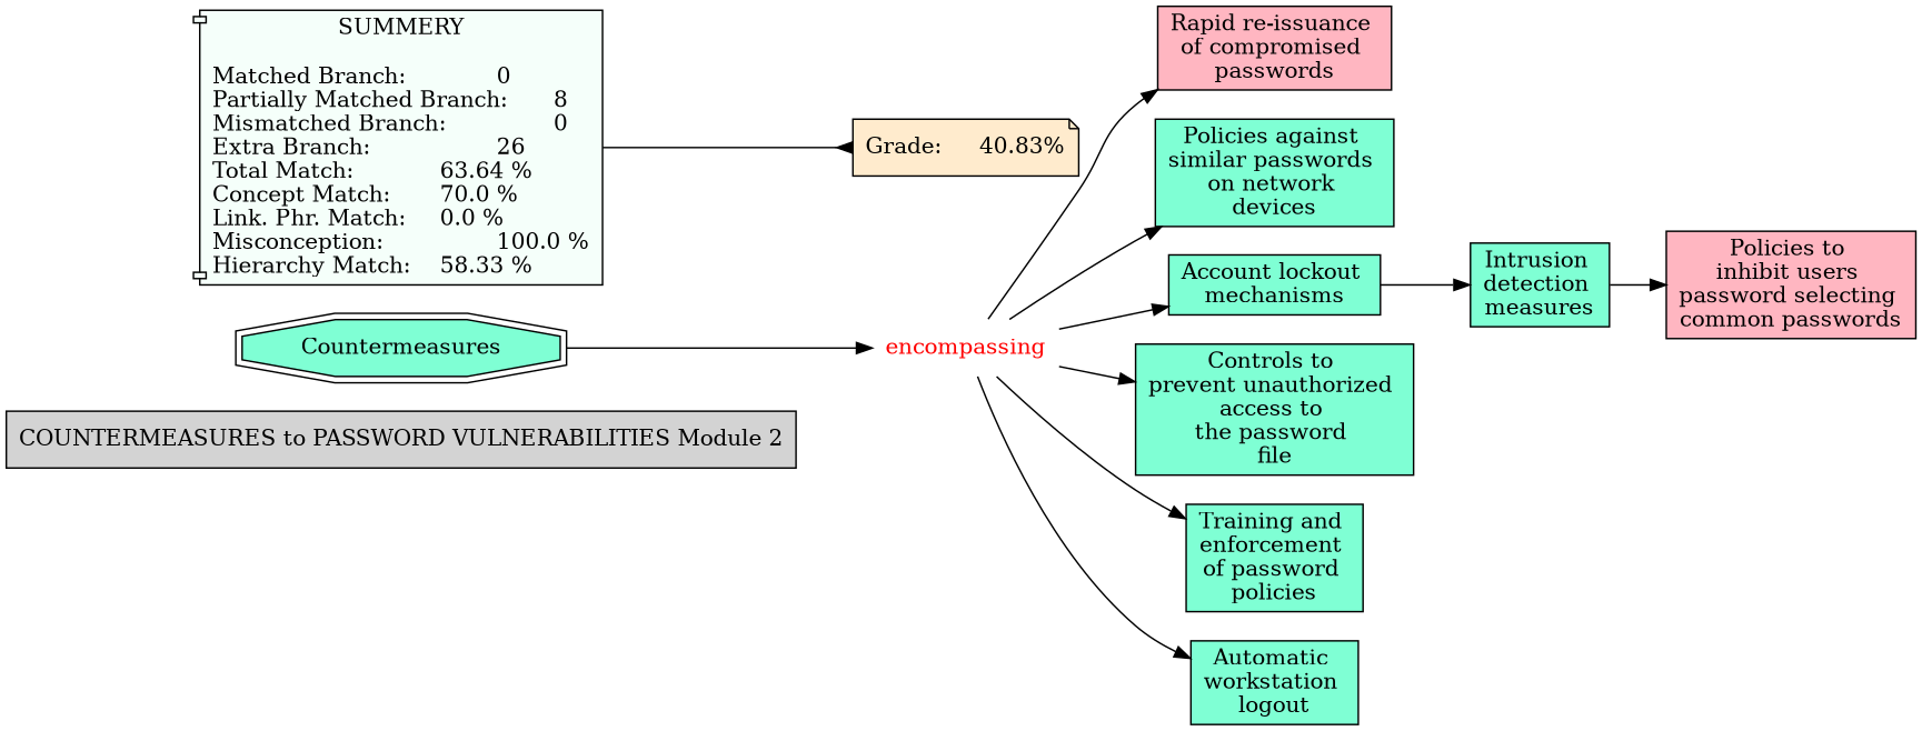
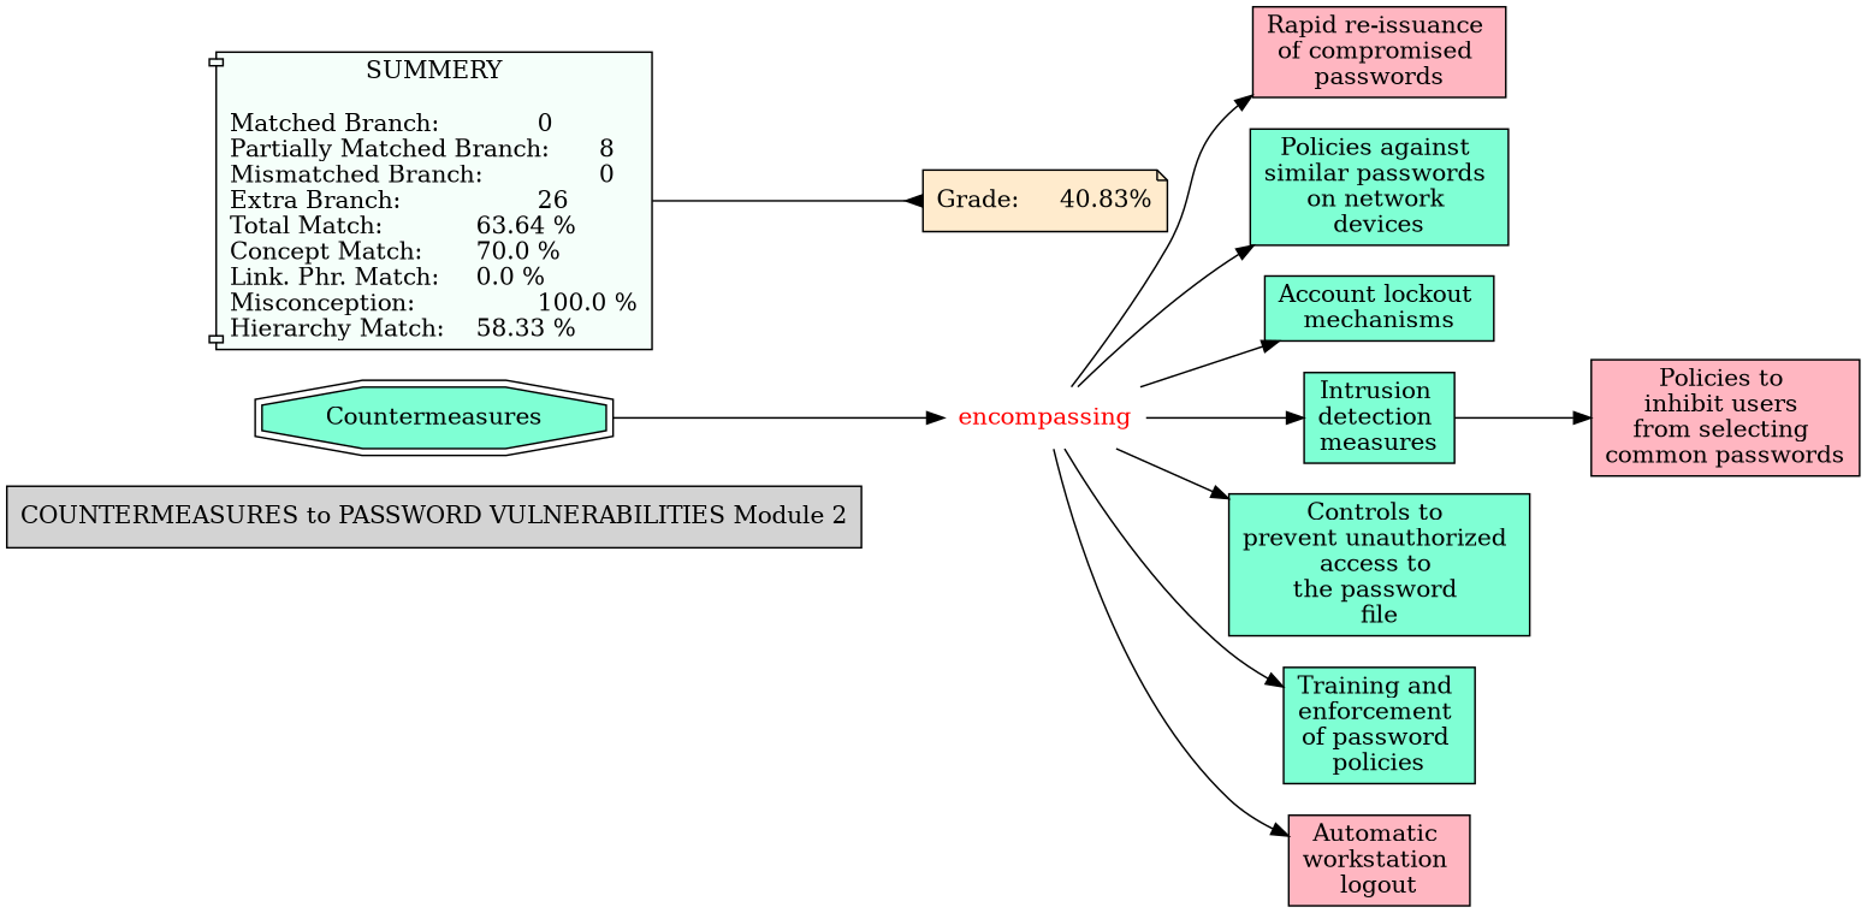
  digraph {
    rankdir=LR
    node [Gsplines=true shape=rect style=filled fillcolor=aquamarine]
    edge [constraint=true]
    n1 [label="COUNTERMEASURES to PASSWORD VULNERABILITIES Module 2" fillcolor=""]
    n2 [fontcolor=red label=encompassing shape=none style="" fillcolor=""]
    n3 [fillcolor="#FFB6C1" label="Rapid re-issuance \nof compromised \npasswords"]
    n4 [label="Policies against \nsimilar passwords \non network \ndevices"]
    n5 [label="Account lockout \nmechanisms"]
    n6 [label="Intrusion \ndetection \nmeasures"]
    n7 [label="Controls to \nprevent unauthorized \naccess to \nthe password \nfile"]
    n8 [label="Training and \nenforcement \nof password \npolicies"]
-   n9 [label="Automatic \nworkstation \nlogout"]
-   n10 [fillcolor="#FFB6C1" label="Policies to \ninhibit users \npassword selecting \ncommon passwords\n"]
+   n9 [fillcolor="#FFB6C1" label="Automatic \nworkstation \nlogout"]
+   n10 [fillcolor="#FFB6C1" label="Policies to \ninhibit users \nfrom selecting \ncommon passwords\n"]
    n11 [label=Countermeasures shape=doubleoctagon]
    n12 [fillcolor="#F5FFFA" label="SUMMERY\n\nMatched Branch:		0\lPartially Matched Branch:	8\lMismatched Branch:		0\lExtra Branch:			26\lTotal Match:		63.64 %\lConcept Match:	70.0 %\lLink. Phr. Match:	0.0 %\lMisconception:		100.0 %\lHierarchy Match:	58.33 %\l" shape=component]
    n13 [fillcolor="#FFEBCD" label="Grade:	40.83%" shape=note]
    n2 -> n3
    n2 -> n4
    n2 -> n5
-   n5 -> n6
+   n2 -> n6
    n2 -> n7
    n2 -> n8
    n2 -> n9
    n6 -> n10
    n11 -> n2
    n12 -> n13 [arrowhead=inv color=black]
  }
